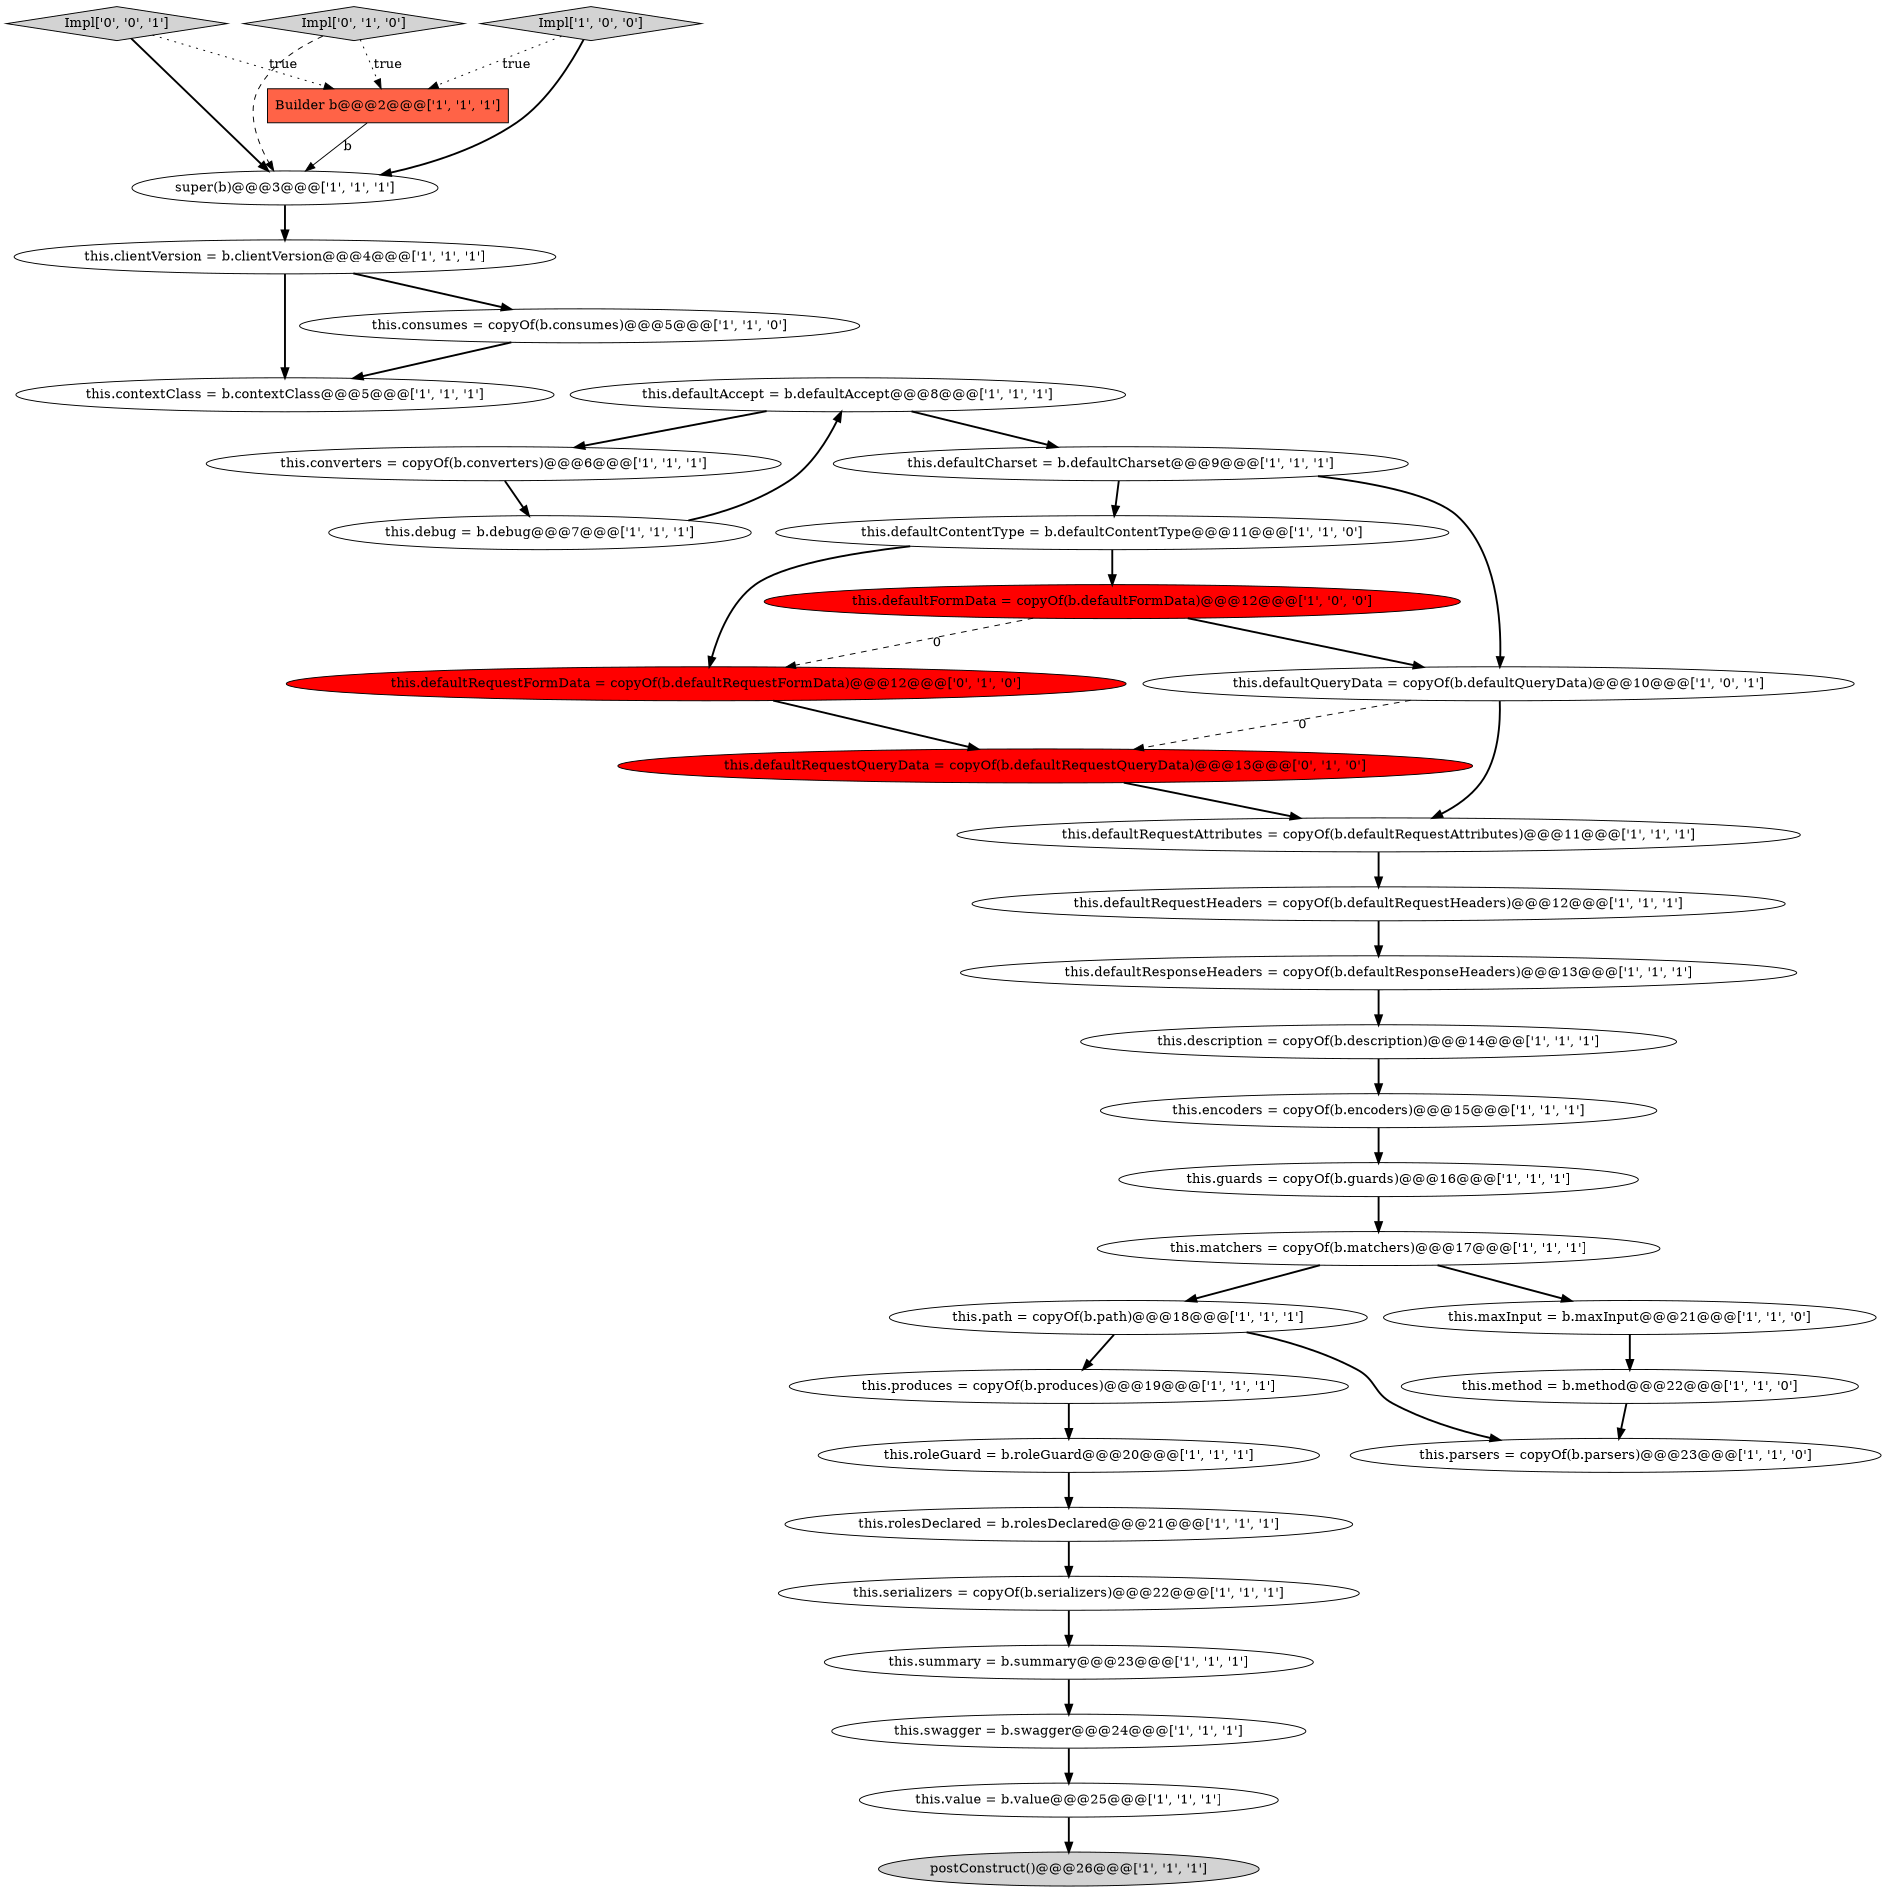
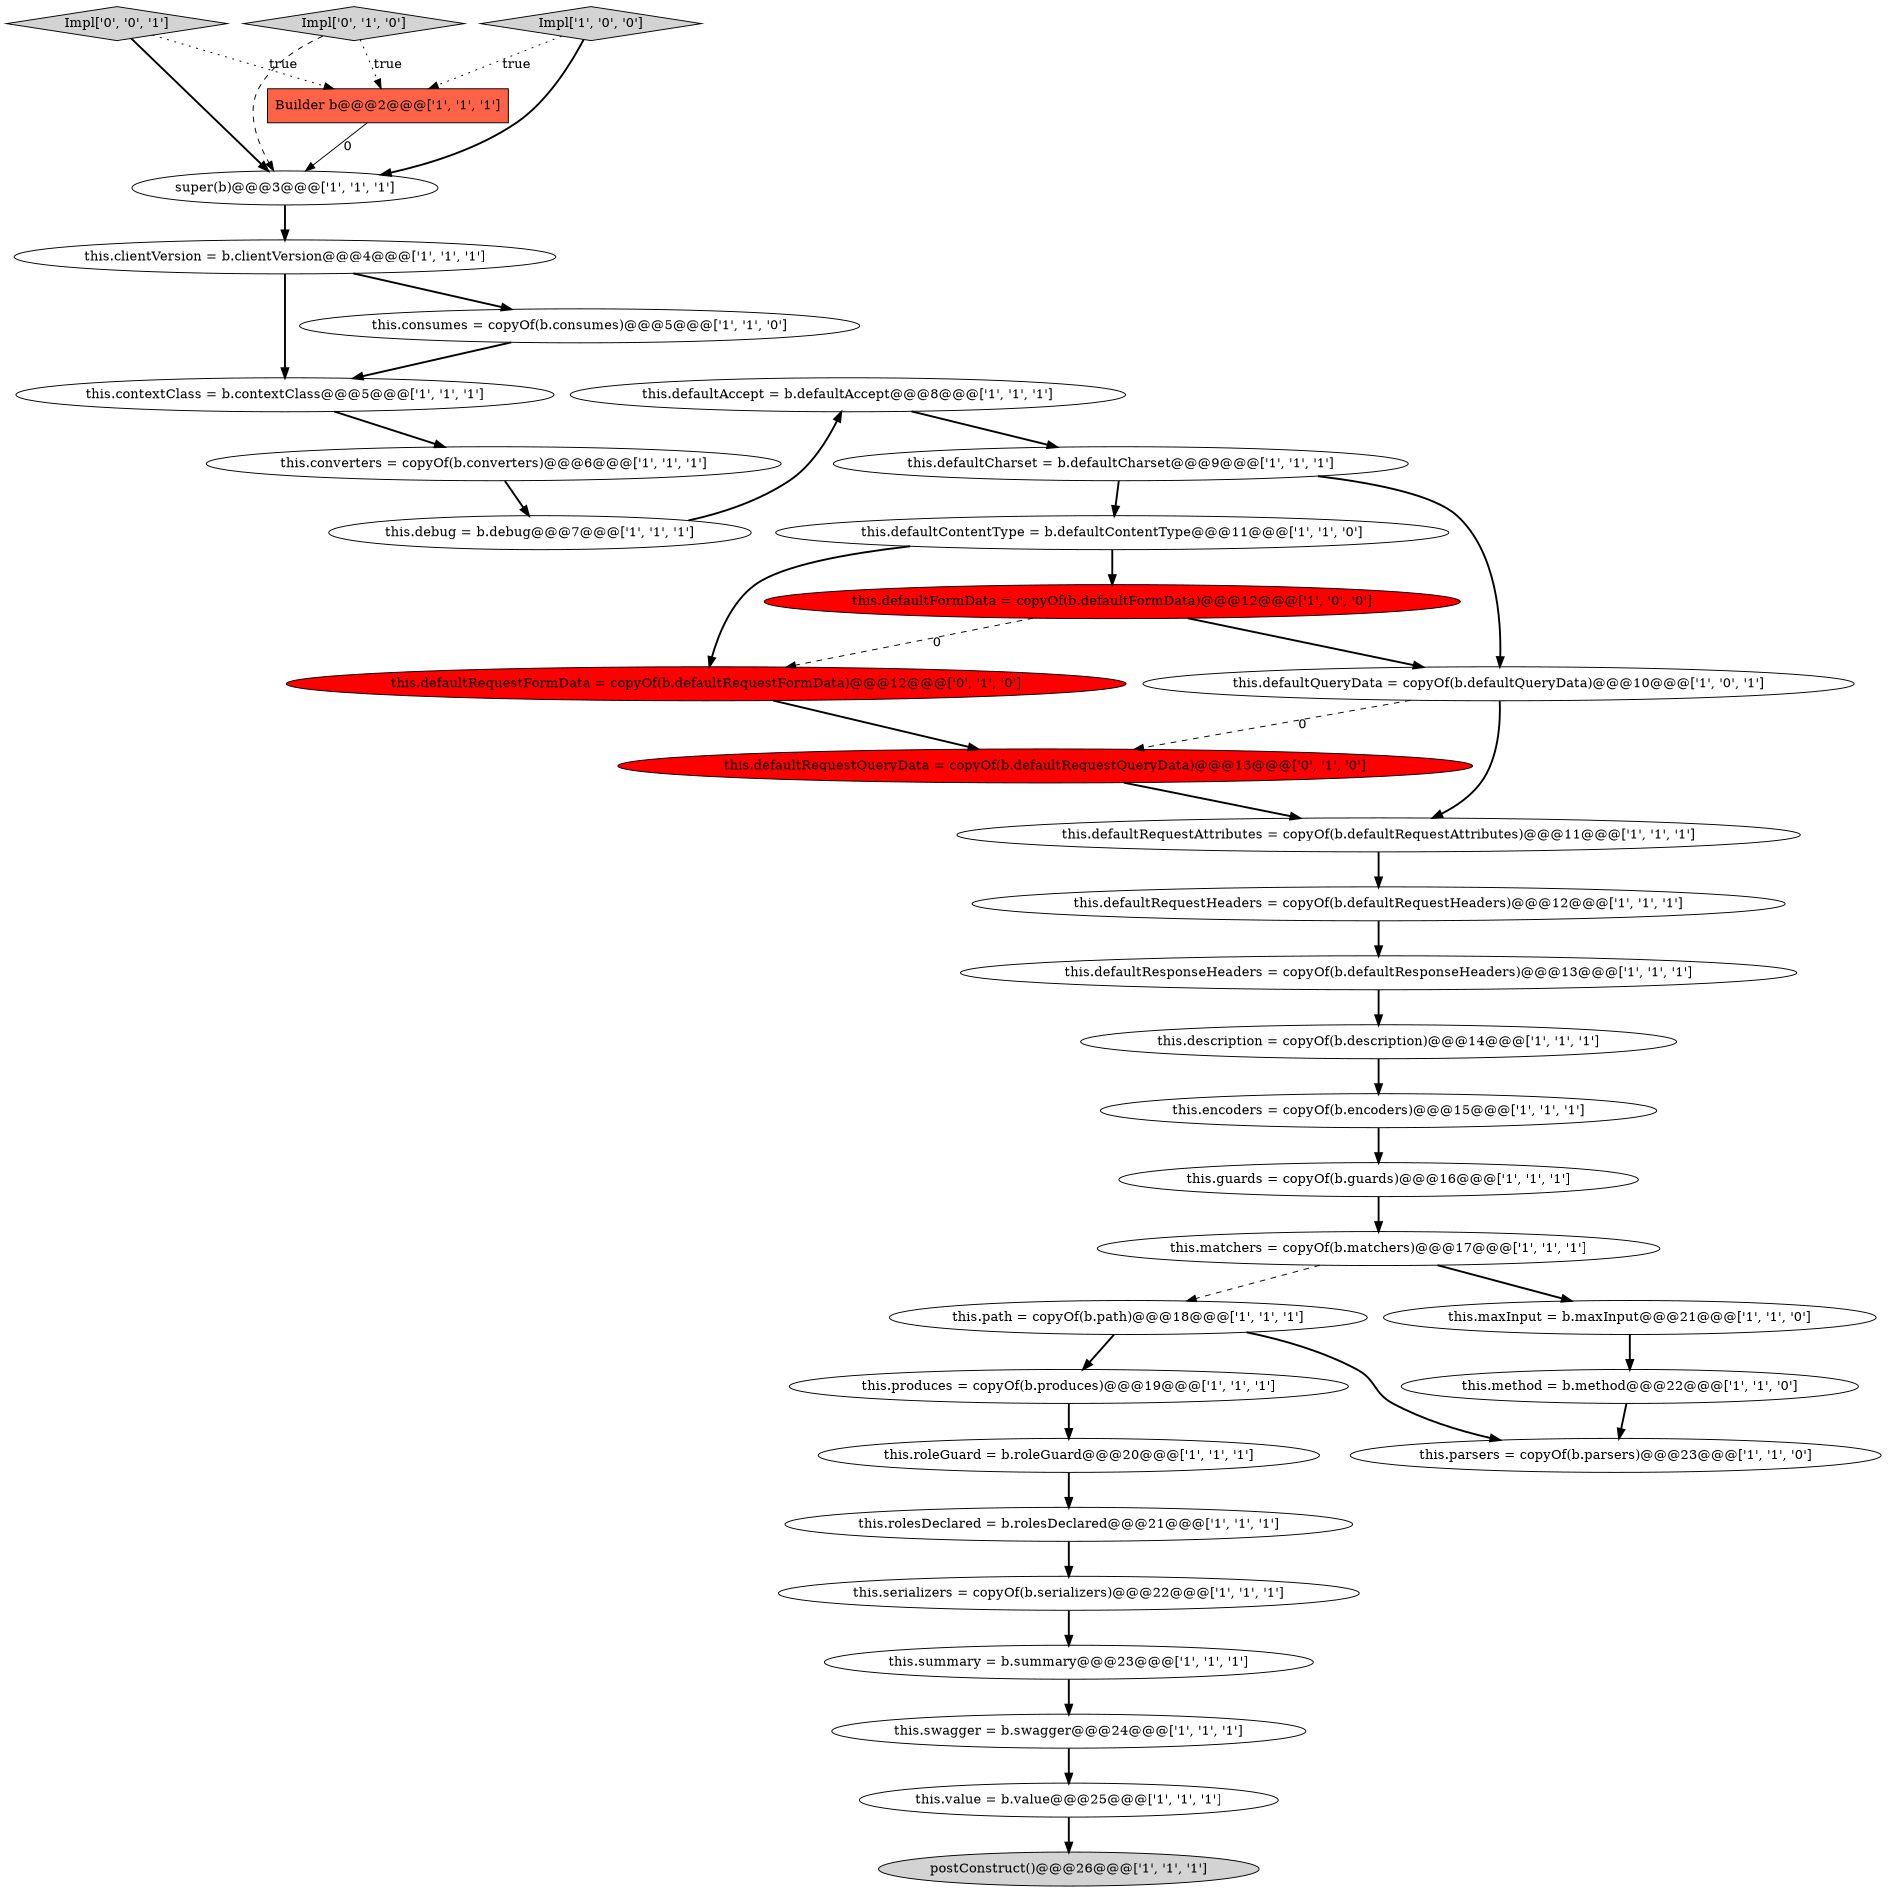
  digraph {
    node [fillcolor=white shape=ellipse style=filled]
    edge [style=bold]
    n1 [label="this.produces = copyOf(b.produces)@@@19@@@['1', '1', '1']"]
    n2 [label="this.roleGuard = b.roleGuard@@@20@@@['1', '1', '1']"]
    n3 [label="this.rolesDeclared = b.rolesDeclared@@@21@@@['1', '1', '1']"]
    n4 [label="this.method = b.method@@@22@@@['1', '1', '0']"]
    n5 [label="this.parsers = copyOf(b.parsers)@@@23@@@['1', '1', '0']"]
    n6 [label="this.defaultContentType = b.defaultContentType@@@11@@@['1', '1', '0']"]
    n7 [fillcolor=red label="this.defaultFormData = copyOf(b.defaultFormData)@@@12@@@['1', '0', '0']"]
    n8 [fillcolor=red label="this.defaultRequestFormData = copyOf(b.defaultRequestFormData)@@@12@@@['0', '1', '0']"]
    n9 [label="this.defaultQueryData = copyOf(b.defaultQueryData)@@@10@@@['1', '0', '1']"]
    n10 [fillcolor=red label="this.defaultRequestQueryData = copyOf(b.defaultRequestQueryData)@@@13@@@['0', '1', '0']"]
    n11 [fillcolor=tomato label="Builder b@@@2@@@['1', '1', '1']" shape=box]
    n12 [label="super(b)@@@3@@@['1', '1', '1']"]
    n13 [label="this.clientVersion = b.clientVersion@@@4@@@['1', '1', '1']"]
    n14 [label="this.consumes = copyOf(b.consumes)@@@5@@@['1', '1', '0']"]
    n15 [label="this.contextClass = b.contextClass@@@5@@@['1', '1', '1']"]
    n16 [label="this.converters = copyOf(b.converters)@@@6@@@['1', '1', '1']"]
    n17 [fillcolor=lightgray label="Impl['0', '0', '1']" shape=diamond]
    n18 [label="this.swagger = b.swagger@@@24@@@['1', '1', '1']"]
    n19 [label="this.value = b.value@@@25@@@['1', '1', '1']"]
    n20 [fillcolor=lightgray label="postConstruct()@@@26@@@['1', '1', '1']"]
    n21 [label="this.debug = b.debug@@@7@@@['1', '1', '1']"]
    n22 [label="this.defaultAccept = b.defaultAccept@@@8@@@['1', '1', '1']"]
    n23 [label="this.defaultCharset = b.defaultCharset@@@9@@@['1', '1', '1']"]
    n24 [label="this.description = copyOf(b.description)@@@14@@@['1', '1', '1']"]
    n25 [label="this.encoders = copyOf(b.encoders)@@@15@@@['1', '1', '1']"]
    n26 [label="this.guards = copyOf(b.guards)@@@16@@@['1', '1', '1']"]
    n27 [label="this.defaultRequestAttributes = copyOf(b.defaultRequestAttributes)@@@11@@@['1', '1', '1']"]
    n28 [label="this.matchers = copyOf(b.matchers)@@@17@@@['1', '1', '1']"]
    n29 [label="this.serializers = copyOf(b.serializers)@@@22@@@['1', '1', '1']"]
    n30 [label="this.summary = b.summary@@@23@@@['1', '1', '1']"]
    n31 [label="this.path = copyOf(b.path)@@@18@@@['1', '1', '1']"]
    n32 [label="this.maxInput = b.maxInput@@@21@@@['1', '1', '0']"]
    n33 [label="this.defaultRequestHeaders = copyOf(b.defaultRequestHeaders)@@@12@@@['1', '1', '1']"]
    n34 [label="this.defaultResponseHeaders = copyOf(b.defaultResponseHeaders)@@@13@@@['1', '1', '1']"]
    n35 [fillcolor=lightgray label="Impl['0', '1', '0']" shape=diamond]
    n36 [fillcolor=lightgray label="Impl['1', '0', '0']" shape=diamond]
    n1 -> n2
    n2 -> n3
    n3 -> n29
    n4 -> n5
    n6 -> n7
    n6 -> n8
    n7 -> n8 [label=0 style=dashed]
    n7 -> n9
    n8 -> n10
    n9 -> n10 [label=0 style=dashed]
    n9 -> n27
    n10 -> n27
-   n11 -> n12 [label=b style=solid]
+   n11 -> n12 [label=0 style=solid]
    n12 -> n13
    n13 -> n14
    n13 -> n15
    n14 -> n15
-   n22 -> n16
+   n15 -> n16
    n16 -> n21
    n17 -> n11 [label=true style=dotted]
    n17 -> n12
    n18 -> n19
    n19 -> n20
    n21 -> n22
    n22 -> n23
    n23 -> n6
    n23 -> n9
    n24 -> n25
    n25 -> n26
    n26 -> n28
    n27 -> n33
-   n28 -> n31
+   n28 -> n31 [style=dashed]
    n28 -> n32
    n29 -> n30
    n30 -> n18
    n31 -> n1
    n31 -> n5
    n32 -> n4
    n33 -> n34
    n34 -> n24
    n35 -> n11 [label=true style=dotted]
    n35 -> n12 [style=dashed]
    n36 -> n11 [label=true style=dotted]
    n36 -> n12
  }
